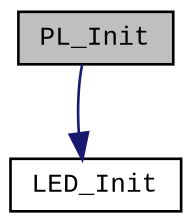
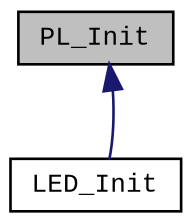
  digraph {
    rankdir=TB
    fontname="Liberation Mono"
    node [color=black fontname="Liberation Mono" fontsize=10 shape=record style=filled]
    n1 [fillcolor=grey75 fontcolor=black height=0.2 label=PL_Init width=0.4]
    n2 [fillcolor=white height=0.2 label=LED_Init width=0.4]
-   n1 -> n2 [color=midnightblue fontname="Liberation Mono" fontsize=10 labelfontname=Helvetica labelfontsize=10 style=solid]
+   n2 -> n1 [color=midnightblue fontname="Liberation Mono" fontsize=10 labelfontname=Helvetica labelfontsize=10 style=solid]
  }
